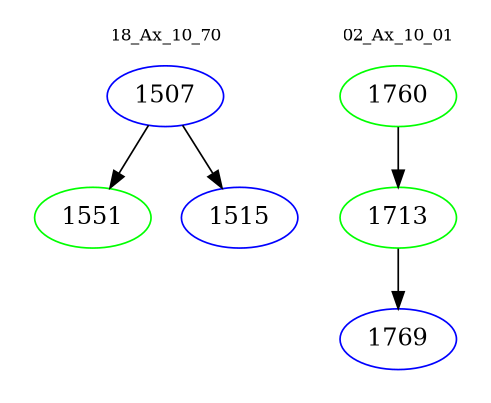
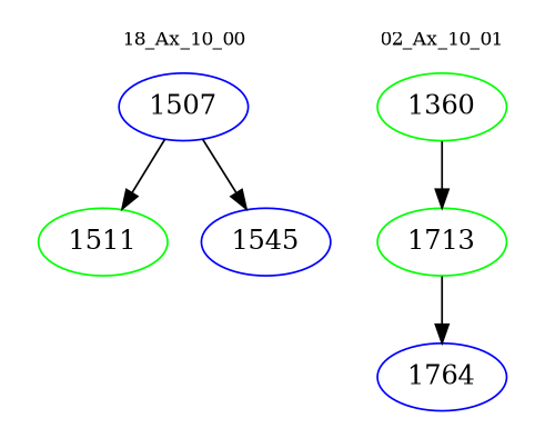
  digraph {
    fontname="DejaVu Serif"
    node [color=green fontname="DejaVu Serif"]
    edge [color=black fontname="DejaVu Serif"]
-   n1 [label=1551]
+   n1 [label=1511]
    n2 [color=blue label=1507]
-   n3 [color=blue label=1515]
-   n4 [label=1760]
+   n3 [color=blue label=1545]
+   n4 [label=1360]
    n5 [label=1713]
-   n6 [color=blue label=1769]
+   n6 [color=blue label=1764]
    subgraph cluster_1 {
      color=white
      fontsize=10
-     label="18_Ax_10_70"
+     label="18_Ax_10_00"
      n1
      n2
      n3
    }
    subgraph cluster_2 {
      color=white
      fontsize=10
      label="02_Ax_10_01"
      n4
      n5
      n6
    }
    n2 -> n1
    n2 -> n3
    n4 -> n5
    n5 -> n6
  }
